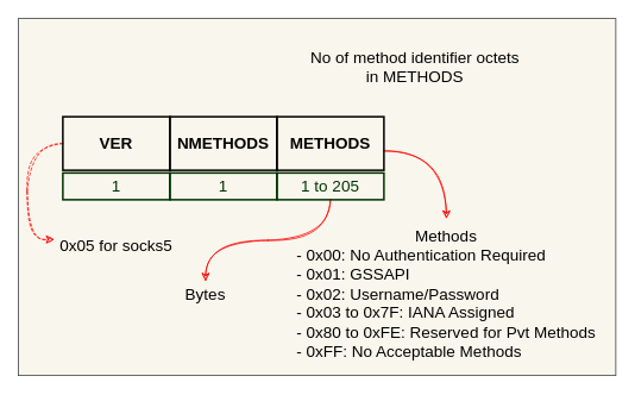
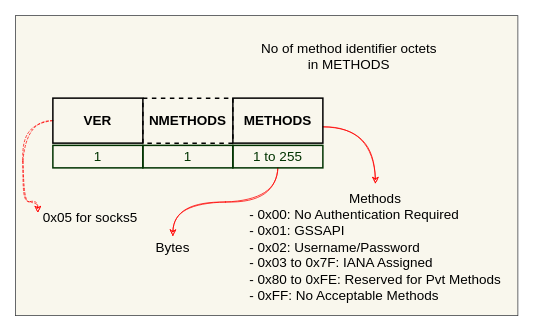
  <mxCell id="0" />
  <mxCell id="1" parent="0" />
  <mxCell id="2" value="" style="rounded=0;whiteSpace=wrap;html=1;fontSize=18;fillColor=#f9f7ed;strokeColor=#36393d;" vertex="1" parent="1"><mxGeometry x="20" y="20" width="670" height="400" as="geometry" /></mxCell>
  <mxCell id="3" style="edgeStyle=orthogonalEdgeStyle;html=1;entryX=0;entryY=0.25;entryDx=0;entryDy=0;fontSize=18;fontColor=#000000;strokeColor=#FF0000;sketch=1;curveFitting=1;jiggle=2;curved=1;exitX=0;exitY=0.5;exitDx=0;exitDy=0;dashed=1;" edge="1" parent="1" source="4" target="8"><mxGeometry relative="1" as="geometry"><Array as="points"><mxPoint x="30" y="160" /><mxPoint x="30" y="268" /></Array></mxGeometry></mxCell>
  <mxCell id="4" value="&lt;b&gt;&lt;font color=&quot;#000000&quot; style=&quot;font-size: 18px;&quot;&gt;VER&lt;/font&gt;&lt;/b&gt;" style="rounded=0;whiteSpace=wrap;html=1;fillColor=none;strokeColor=#000000;strokeWidth=2;" vertex="1" parent="1"><mxGeometry x="70" y="130" width="120" height="60" as="geometry" /></mxCell>
- <mxCell id="5" value="&lt;b&gt;&lt;font color=&quot;#000000&quot; style=&quot;font-size: 18px;&quot;&gt;NMETHODS&lt;/font&gt;&lt;/b&gt;" style="rounded=0;whiteSpace=wrap;html=1;fillColor=none;strokeColor=#000000;strokeWidth=2;" vertex="1" parent="1"><mxGeometry x="190" y="130" width="120" height="60" as="geometry" /></mxCell>
+ <mxCell id="5" value="&lt;b&gt;&lt;font color=&quot;#000000&quot; style=&quot;font-size: 18px;&quot;&gt;NMETHODS&lt;/font&gt;&lt;/b&gt;" style="rounded=0;whiteSpace=wrap;html=1;fillColor=none;strokeColor=#000000;strokeWidth=2;dashed=1;" vertex="1" parent="1"><mxGeometry x="190" y="130" width="120" height="60" as="geometry" /></mxCell>
  <mxCell id="6" style="edgeStyle=orthogonalEdgeStyle;curved=1;sketch=1;html=1;strokeColor=#FF0000;fontSize=18;fontColor=#000000;startArrow=none;startFill=0;endArrow=classic;endFill=1;exitX=1;exitY=0.638;exitDx=0;exitDy=0;exitPerimeter=0;" edge="1" parent="1" source="7" target="10"><mxGeometry relative="1" as="geometry" /></mxCell>
  <mxCell id="7" value="&lt;b&gt;&lt;font color=&quot;#000000&quot; style=&quot;font-size: 18px;&quot;&gt;METHODS&lt;/font&gt;&lt;/b&gt;" style="rounded=0;whiteSpace=wrap;html=1;fillColor=none;strokeColor=#000000;strokeWidth=2;" vertex="1" parent="1"><mxGeometry x="310" y="130" width="120" height="60" as="geometry" /></mxCell>
- <mxCell id="8" value="&lt;font color=&quot;#000000&quot;&gt;0x05 for socks5&lt;/font&gt;" style="text;html=1;strokeColor=none;fillColor=none;align=center;verticalAlign=middle;whiteSpace=wrap;rounded=0;fontSize=18;" vertex="1" parent="1"><mxGeometry x="60" y="260" width="140" height="30" as="geometry" /></mxCell>
+ <mxCell id="8" value="&lt;font color=&quot;#000000&quot;&gt;0x05 for socks5&lt;/font&gt;" style="text;html=1;strokeColor=none;fillColor=none;align=center;verticalAlign=middle;whiteSpace=wrap;rounded=0;fontSize=18;" vertex="1" parent="1"><mxGeometry x="50" y="275" width="140" height="30" as="geometry" /></mxCell>
  <mxCell id="9" value="No of method identifier octets in METHODS" style="text;html=1;strokeColor=none;fillColor=none;align=center;verticalAlign=middle;whiteSpace=wrap;rounded=0;fontSize=18;fontColor=#000000;" vertex="1" parent="1"><mxGeometry x="340" y="60" width="250" height="30" as="geometry" /></mxCell>
  <mxCell id="10" value="Methods&lt;br&gt;&lt;div style=&quot;text-align: left;&quot;&gt;&lt;span style=&quot;background-color: initial;&quot;&gt;- 0x00: No Authentication Required&lt;/span&gt;&lt;/div&gt;&lt;div style=&quot;text-align: left;&quot;&gt;&lt;span style=&quot;background-color: initial;&quot;&gt;- 0x01: GSSAPI&lt;/span&gt;&lt;/div&gt;&lt;div style=&quot;text-align: left;&quot;&gt;&lt;span style=&quot;background-color: initial;&quot;&gt;- 0x02: Username/Password&lt;/span&gt;&lt;/div&gt;&lt;div style=&quot;text-align: left;&quot;&gt;&lt;span style=&quot;background-color: initial;&quot;&gt;- 0x03 to 0x7F: IANA Assigned&lt;/span&gt;&lt;/div&gt;&lt;div style=&quot;text-align: left;&quot;&gt;&lt;span style=&quot;background-color: initial;&quot;&gt;- 0x80 to 0xFE: Reserved for Pvt Methods&lt;/span&gt;&lt;/div&gt;&lt;div style=&quot;text-align: left;&quot;&gt;&lt;span style=&quot;background-color: initial;&quot;&gt;- 0xFF: No Acceptable Methods&lt;/span&gt;&lt;/div&gt;" style="text;html=1;strokeColor=none;fillColor=none;align=center;verticalAlign=middle;whiteSpace=wrap;rounded=0;fontSize=18;fontColor=#000000;" vertex="1" parent="1"><mxGeometry x="320" y="244" width="360" height="170" as="geometry" /></mxCell>
  <mxCell id="11" value="&lt;font color=&quot;#003300&quot;&gt;1&lt;/font&gt;" style="rounded=0;whiteSpace=wrap;html=1;fontSize=18;fillColor=none;strokeColor=#003300;strokeWidth=2;" vertex="1" parent="1"><mxGeometry x="70" y="193" width="120" height="30" as="geometry" /></mxCell>
  <mxCell id="12" value="&lt;font color=&quot;#003300&quot;&gt;1&lt;/font&gt;" style="rounded=0;whiteSpace=wrap;html=1;fontSize=18;fillColor=none;strokeColor=#003300;strokeWidth=2;" vertex="1" parent="1"><mxGeometry x="190" y="193" width="120" height="30" as="geometry" /></mxCell>
  <mxCell id="13" style="edgeStyle=orthogonalEdgeStyle;curved=1;sketch=1;html=1;strokeColor=#FF0000;fontSize=18;fontColor=#000000;startArrow=none;startFill=0;endArrow=classic;endFill=1;exitX=0.5;exitY=1;exitDx=0;exitDy=0;" edge="1" parent="1" source="14" target="15"><mxGeometry relative="1" as="geometry" /></mxCell>
- <mxCell id="14" value="&lt;font color=&quot;#003300&quot;&gt;1 to 205&lt;/font&gt;" style="rounded=0;whiteSpace=wrap;html=1;fontSize=18;fillColor=none;strokeWidth=2;strokeColor=#003300;" vertex="1" parent="1"><mxGeometry x="310" y="193" width="120" height="30" as="geometry" /></mxCell>
+ <mxCell id="14" value="&lt;font color=&quot;#003300&quot;&gt;1 to 255&lt;/font&gt;" style="rounded=0;whiteSpace=wrap;html=1;fontSize=18;fillColor=none;strokeWidth=2;strokeColor=#003300;" vertex="1" parent="1"><mxGeometry x="310" y="193" width="120" height="30" as="geometry" /></mxCell>
  <mxCell id="15" value="&lt;font color=&quot;#000000&quot;&gt;Bytes&lt;/font&gt;" style="text;html=1;strokeColor=none;fillColor=none;align=center;verticalAlign=middle;whiteSpace=wrap;rounded=0;fontSize=18;fontColor=#FFFFFF;" vertex="1" parent="1"><mxGeometry x="200" y="314" width="60" height="30" as="geometry" /></mxCell>
